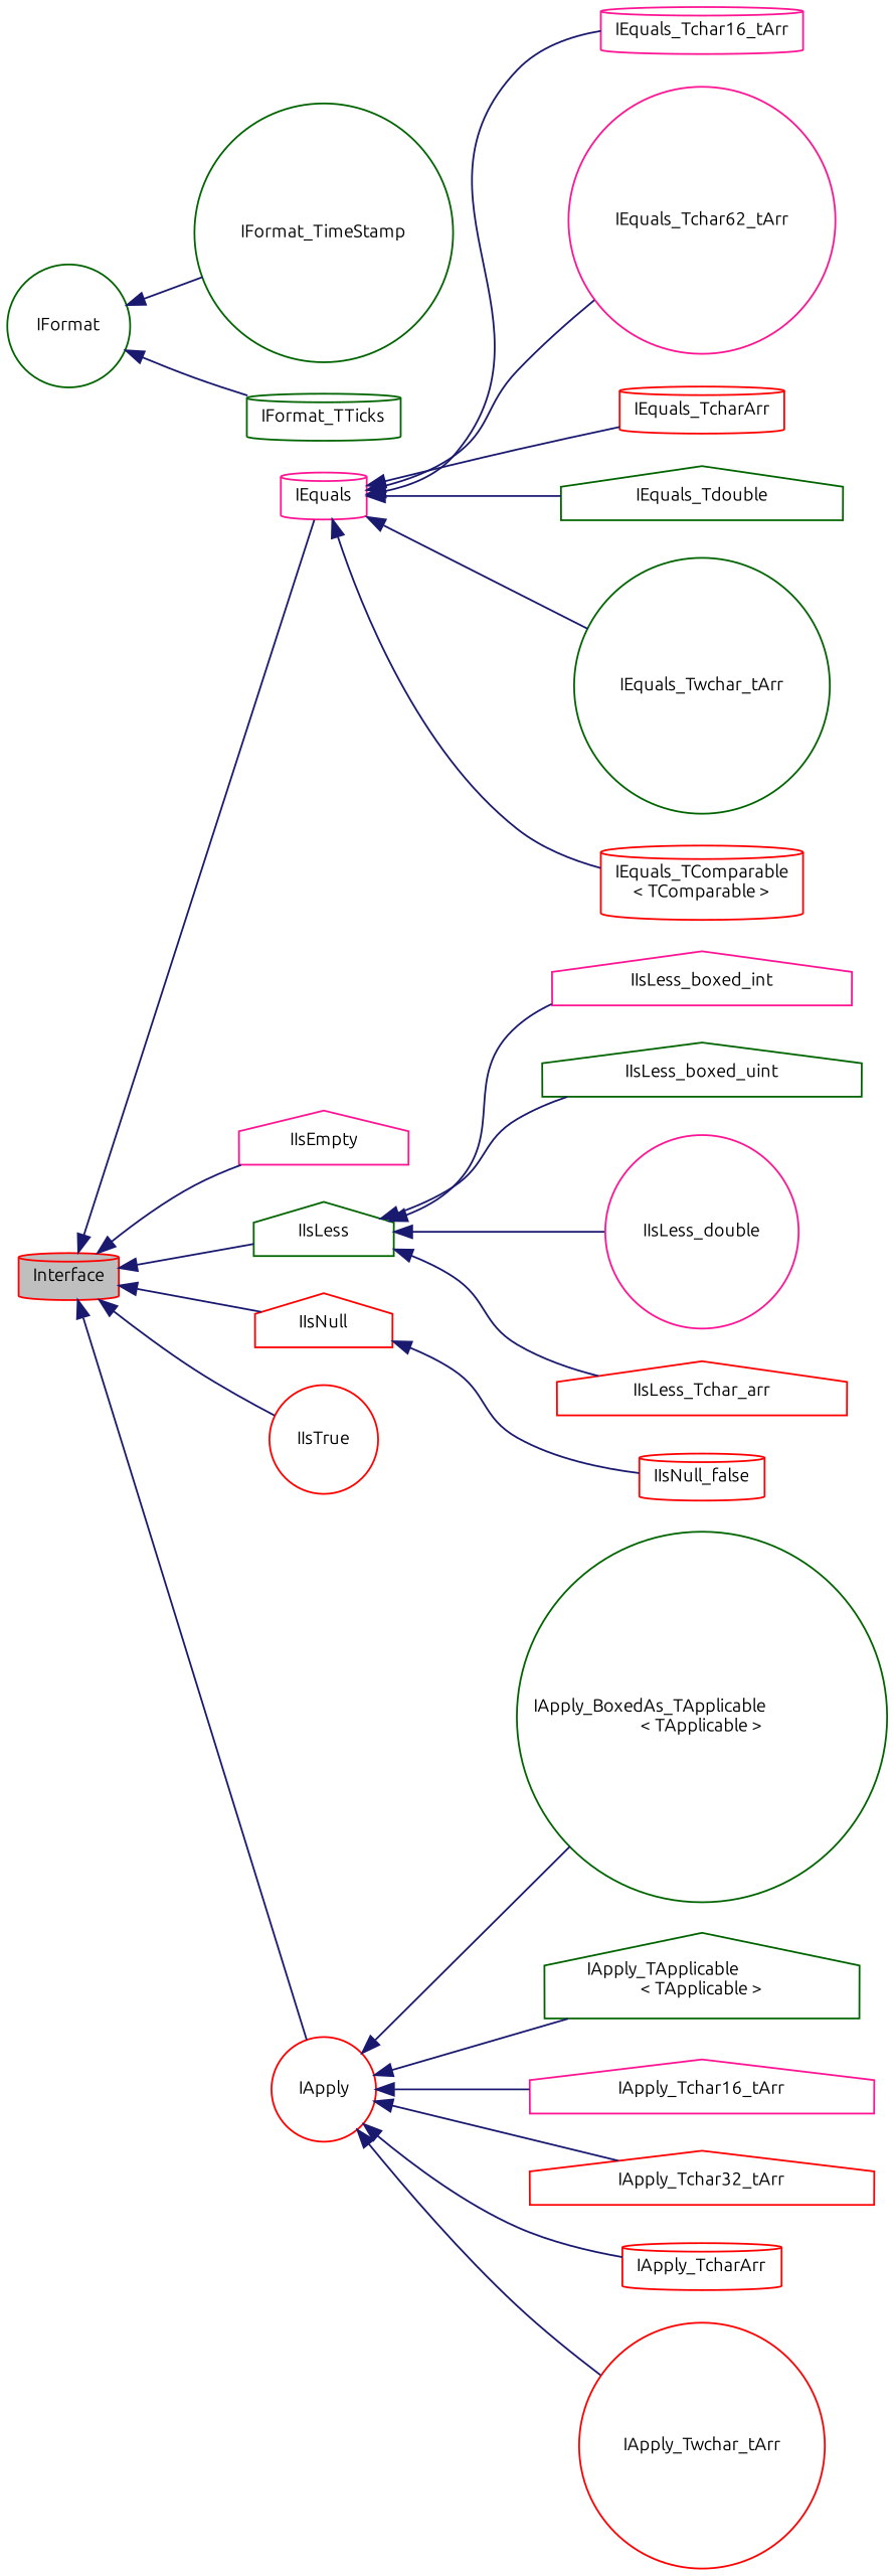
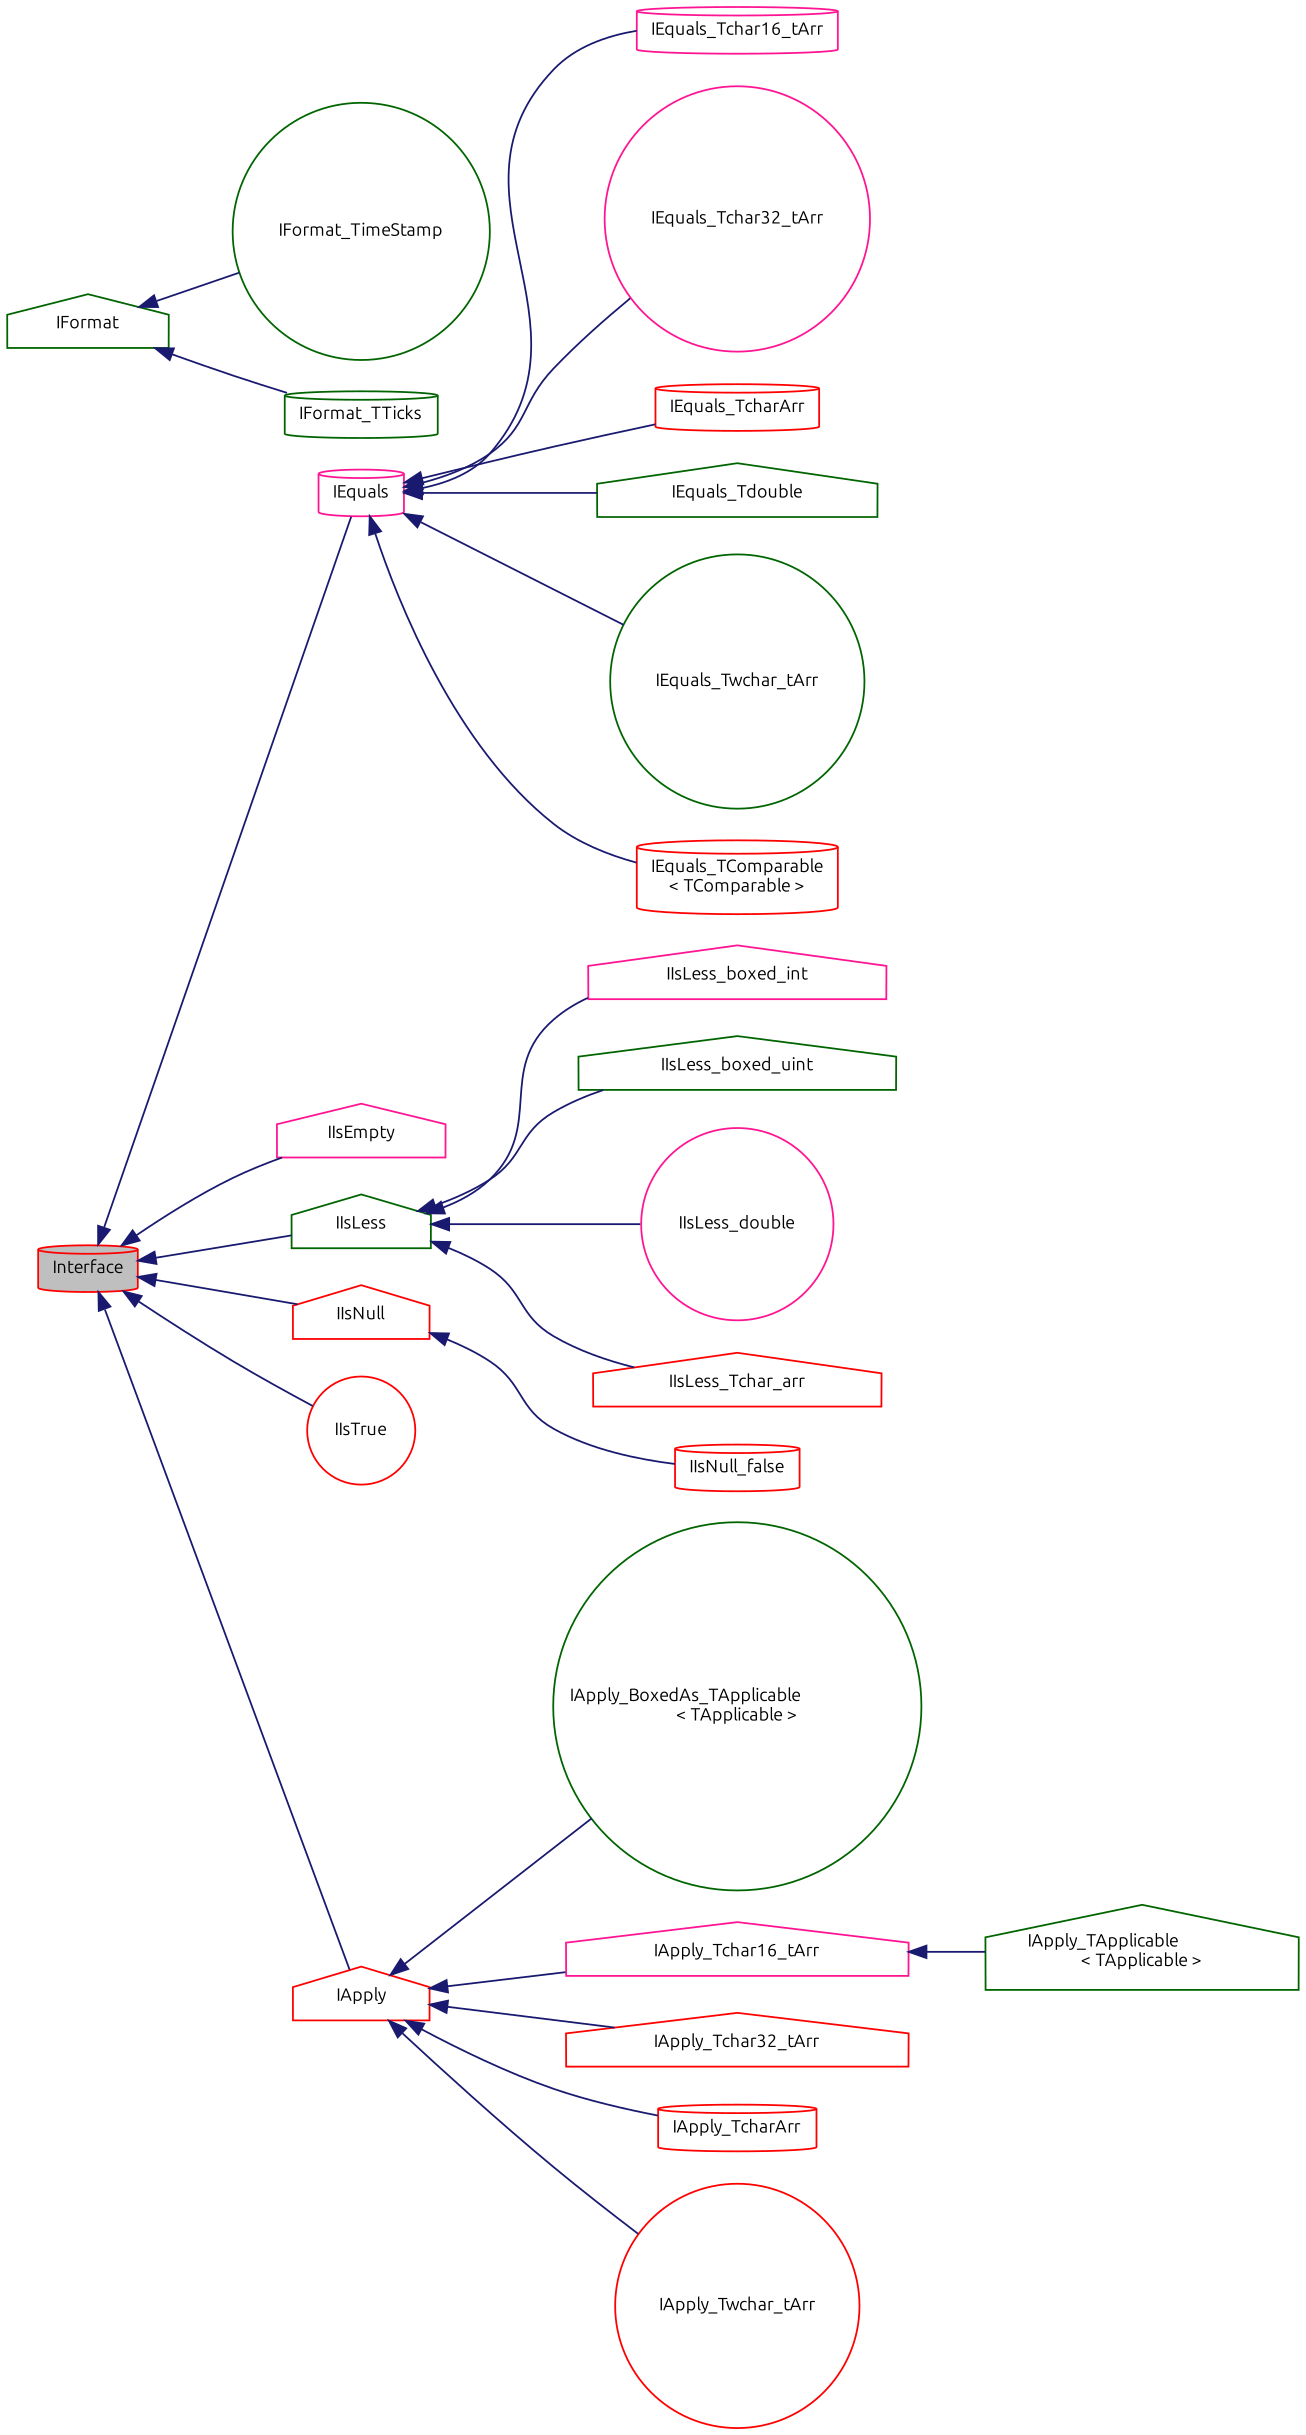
  digraph {
    fontname=Ubuntu
    rankdir=LR
    node [color=red fillcolor=white fontname=Ubuntu fontsize=10 shape=house style=filled]
    edge [color=midnightblue dir=back fontname=Ubuntu fontsize=10 labelfontname=Helvetica labelfontsize=10 style=solid]
    n1 [fillcolor=grey75 fontcolor=black height=0.2 label=Interface shape=cylinder width=0.4]
    n2 [color=deeppink height=0.2 label=IEquals shape=cylinder width=0.4]
    n3 [color=deeppink height=0.2 label=IIsEmpty width=0.4]
    n4 [color=darkgreen height=0.2 label=IIsLess width=0.4]
    n5 [height=0.2 label=IIsNull width=0.4]
    n6 [height=0.2 label=IIsTrue shape=circle width=0.4]
-   n7 [height=0.2 label=IApply shape=circle width=0.4]
+   n7 [height=0.2 label=IApply width=0.4]
    n8 [color=deeppink height=0.2 label=IEquals_Tchar16_tArr shape=cylinder width=0.4]
-   n9 [color=deeppink height=0.2 label=IEquals_Tchar62_tArr shape=circle width=0.4]
+   n9 [color=deeppink height=0.2 label=IEquals_Tchar32_tArr shape=circle width=0.4]
    n10 [height=0.2 label=IEquals_TcharArr shape=cylinder width=0.4]
    n11 [color=darkgreen height=0.2 label=IEquals_Tdouble width=0.4]
    n12 [color=darkgreen height=0.2 label=IEquals_Twchar_tArr shape=circle width=0.4]
    n13 [height=0.2 label="IEquals_TComparable\l\< TComparable \>" shape=cylinder width=0.4]
    n14 [color=deeppink height=0.2 label=IIsLess_boxed_int width=0.4]
    n15 [color=darkgreen height=0.2 label=IIsLess_boxed_uint width=0.4]
    n16 [color=deeppink height=0.2 label=IIsLess_double shape=circle width=0.4]
    n17 [height=0.2 label=IIsLess_Tchar_arr width=0.4]
    n18 [height=0.2 label=IIsNull_false shape=cylinder width=0.4]
    n19 [color=darkgreen height=0.2 label="IApply_BoxedAs_TApplicable\l\< TApplicable \>" shape=circle width=0.4]
    n20 [color=darkgreen height=0.2 label="IApply_TApplicable\l\< TApplicable \>" width=0.4]
    n21 [color=deeppink height=0.2 label=IApply_Tchar16_tArr width=0.4]
    n22 [height=0.2 label=IApply_Tchar32_tArr width=0.4]
    n23 [height=0.2 label=IApply_TcharArr shape=cylinder width=0.4]
    n24 [height=0.2 label=IApply_Twchar_tArr shape=circle width=0.4]
-   n25 [color=darkgreen height=0.2 label=IFormat shape=circle width=0.4]
+   n25 [color=darkgreen height=0.2 label=IFormat width=0.4]
    n26 [color=darkgreen height=0.2 label=IFormat_TimeStamp shape=circle width=0.4]
    n27 [color=darkgreen height=0.2 label=IFormat_TTicks shape=cylinder width=0.4]
    n1 -> n2
    n1 -> n3
    n1 -> n4
    n1 -> n5
    n1 -> n6
    n1 -> n7
    n2 -> n8
    n2 -> n9
    n2 -> n10
    n2 -> n11
    n2 -> n12
    n2 -> n13
    n4 -> n14
    n4 -> n15
    n4 -> n16
    n4 -> n17
    n5 -> n18
    n7 -> n19
-   n7 -> n20
+   n21 -> n20
    n7 -> n21
    n7 -> n22
    n7 -> n23
    n7 -> n24
    n25 -> n26
    n25 -> n27
  }
